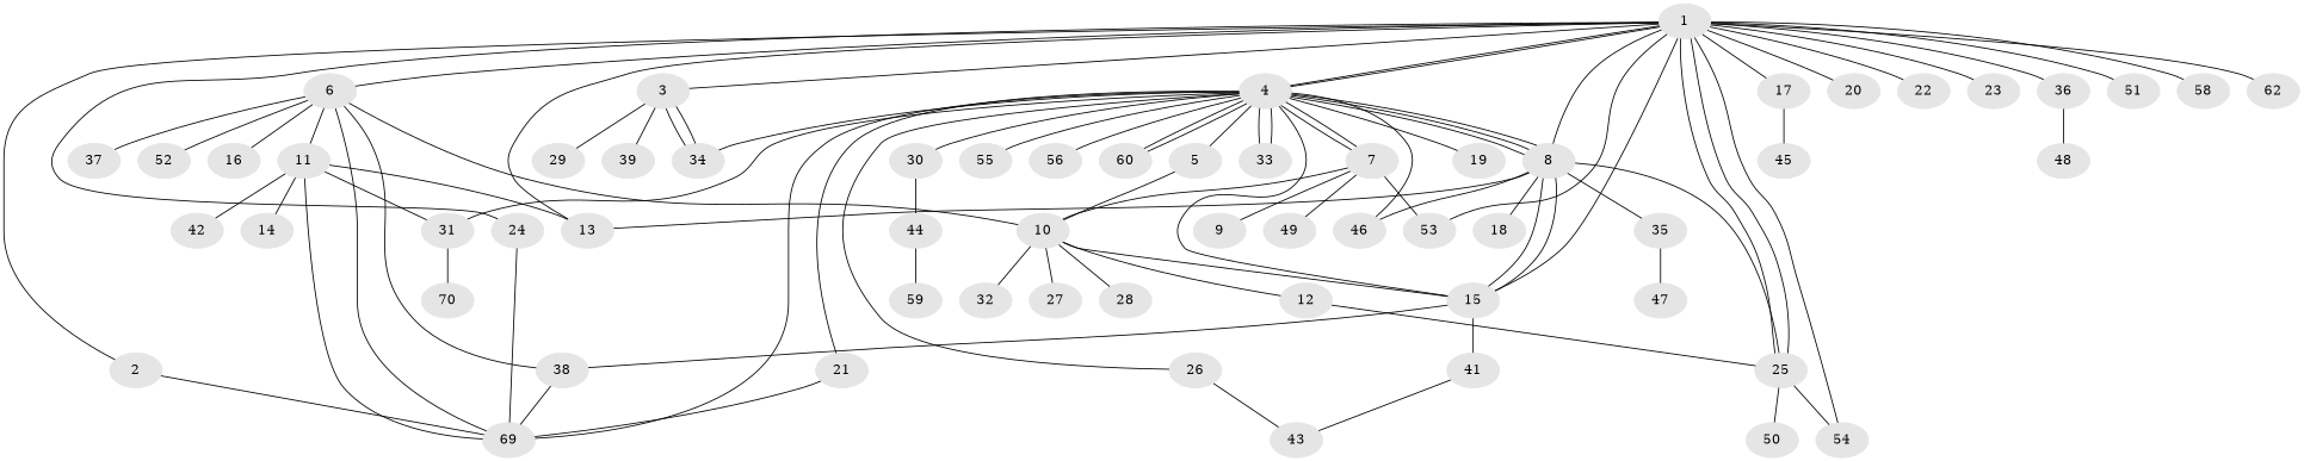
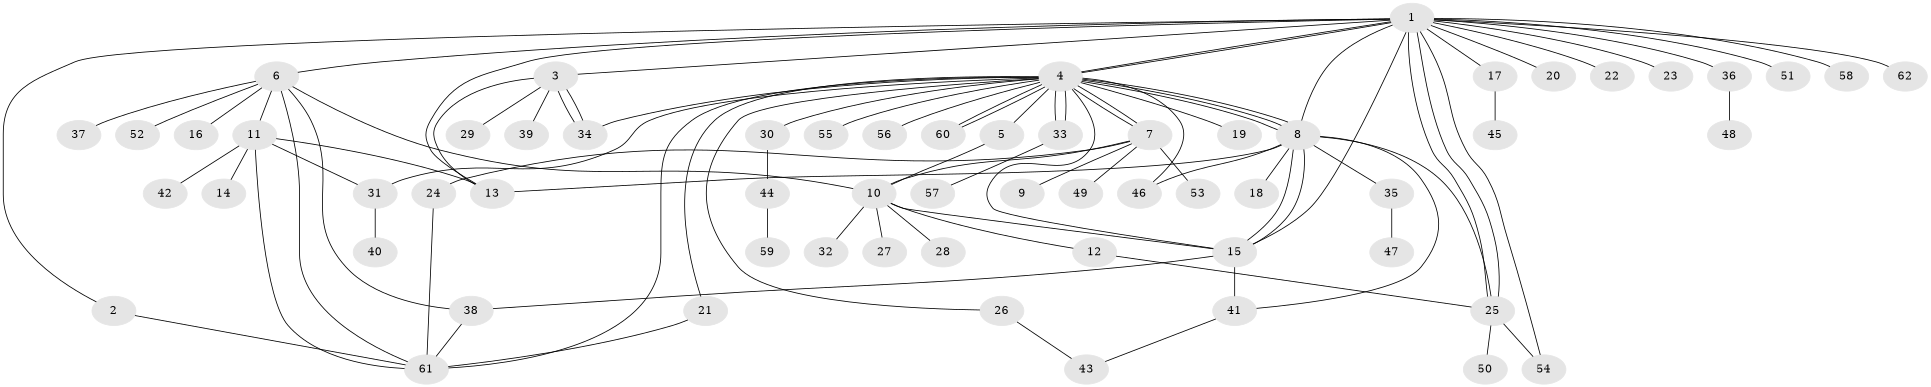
  graph {
    node [color=gray90 style=filled]
    1
    2
    3
    4
    6
    8
    13
    15
    17
    20
    22
    23
    24
    25
    36
    51
    53
    54
    58
    62
-   61 [label=69]
+   61
    34
    39
    29
    5
    7
    19
    21
    26
    30
    31
    33
    46
    55
    56
    60
    10
    11
    16
    37
    38
    52
    18
    35
    41
    45
    50
    48
    9
    49
    43
    44
-   40 [label=70]
+   40
+   57
    12
    27
    28
    32
    14
    42
    47
    59
    1 -- 2
    1 -- 3
    1 -- 4
    1 -- 4
    1 -- 6
    1 -- 8
    1 -- 13
    1 -- 15
    1 -- 17
    1 -- 20
    1 -- 22
    1 -- 23
-   1 -- 24
+   7 -- 24
    1 -- 25
    1 -- 25
    1 -- 36
    1 -- 51
-   1 -- 53
    1 -- 54
    1 -- 58
    1 -- 62
    2 -- 61
+   3 -- 13
    3 -- 34
    3 -- 34
    3 -- 39
    3 -- 29
    4 -- 8
    4 -- 8
    4 -- 8
    4 -- 15
    4 -- 61
    4 -- 34
    4 -- 5
    4 -- 7
    4 -- 7
    4 -- 19
    4 -- 21
    4 -- 26
    4 -- 30
    4 -- 31
    4 -- 33
    4 -- 33
    4 -- 46
    4 -- 55
    4 -- 56
    4 -- 60
    4 -- 60
    6 -- 61
    6 -- 10
    6 -- 11
    6 -- 16
    6 -- 37
    6 -- 38
    6 -- 52
    8 -- 13
    8 -- 15
    8 -- 15
    8 -- 25
    8 -- 46
    8 -- 18
    8 -- 35
+   8 -- 41
    15 -- 38
    15 -- 41
    17 -- 45
    24 -- 61
    25 -- 54
    25 -- 50
    36 -- 48
    5 -- 10
    7 -- 53
    7 -- 10
    7 -- 9
    7 -- 49
    21 -- 61
    26 -- 43
    30 -- 44
    31 -- 40
+   33 -- 57
    10 -- 15
    10 -- 12
    10 -- 27
    10 -- 28
    10 -- 32
    11 -- 13
    11 -- 61
    11 -- 31
    11 -- 14
    11 -- 42
    38 -- 61
    35 -- 47
    41 -- 43
    44 -- 59
    12 -- 25
  }
